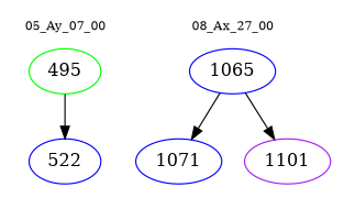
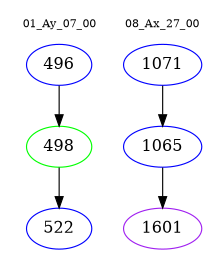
  digraph {
    node [color=blue]
    edge [color=black]
-   n2 [color=green label=495]
+   n1 [label=496]
+   n2 [color=green label=498]
    n3 [label=522]
    n4 [label=1071]
    n5 [label=1065]
-   n6 [color=purple label=1101]
+   n6 [color=purple label=1601]
    subgraph cluster_1 {
      color=white
      fontsize=10
-     label="05_Ay_07_00"
+     label="01_Ay_07_00"
+     n1
      n2
      n3
    }
    subgraph cluster_2 {
      color=white
      fontsize=10
      label="08_Ax_27_00"
      n4
      n5
      n6
    }
+   n1 -> n2
    n2 -> n3
-   n5 -> n4
+   n4 -> n5
    n5 -> n6
  }
